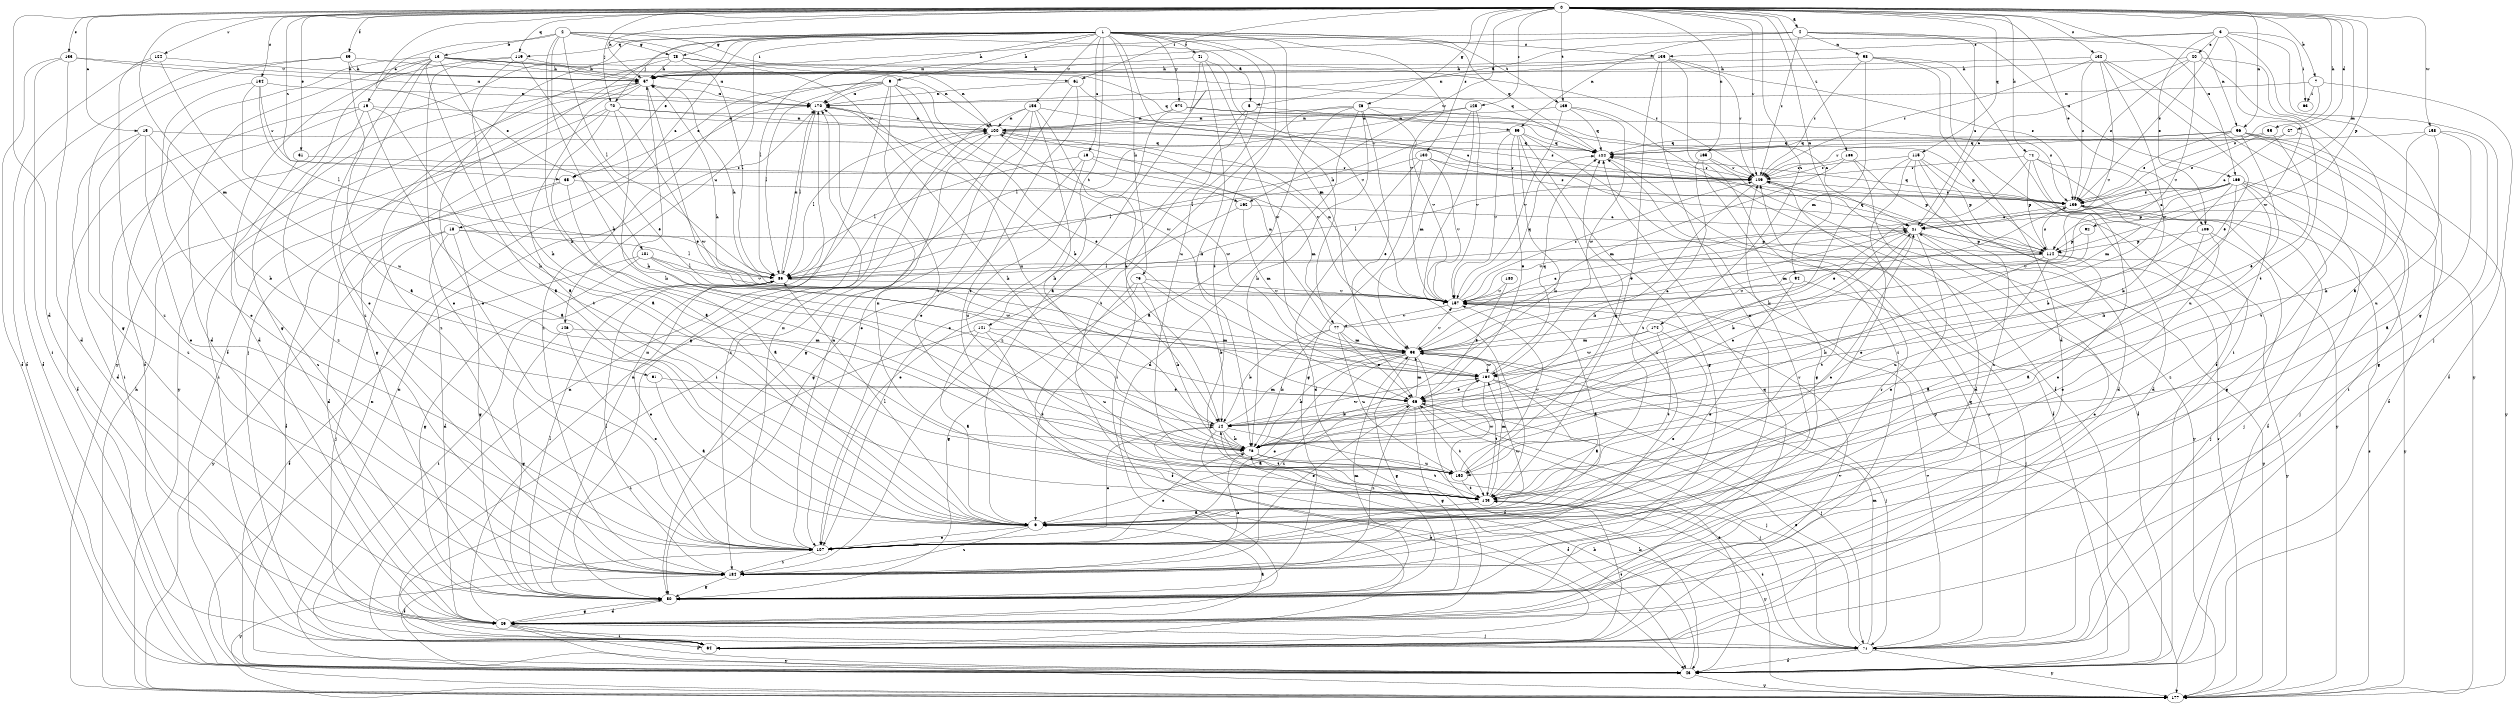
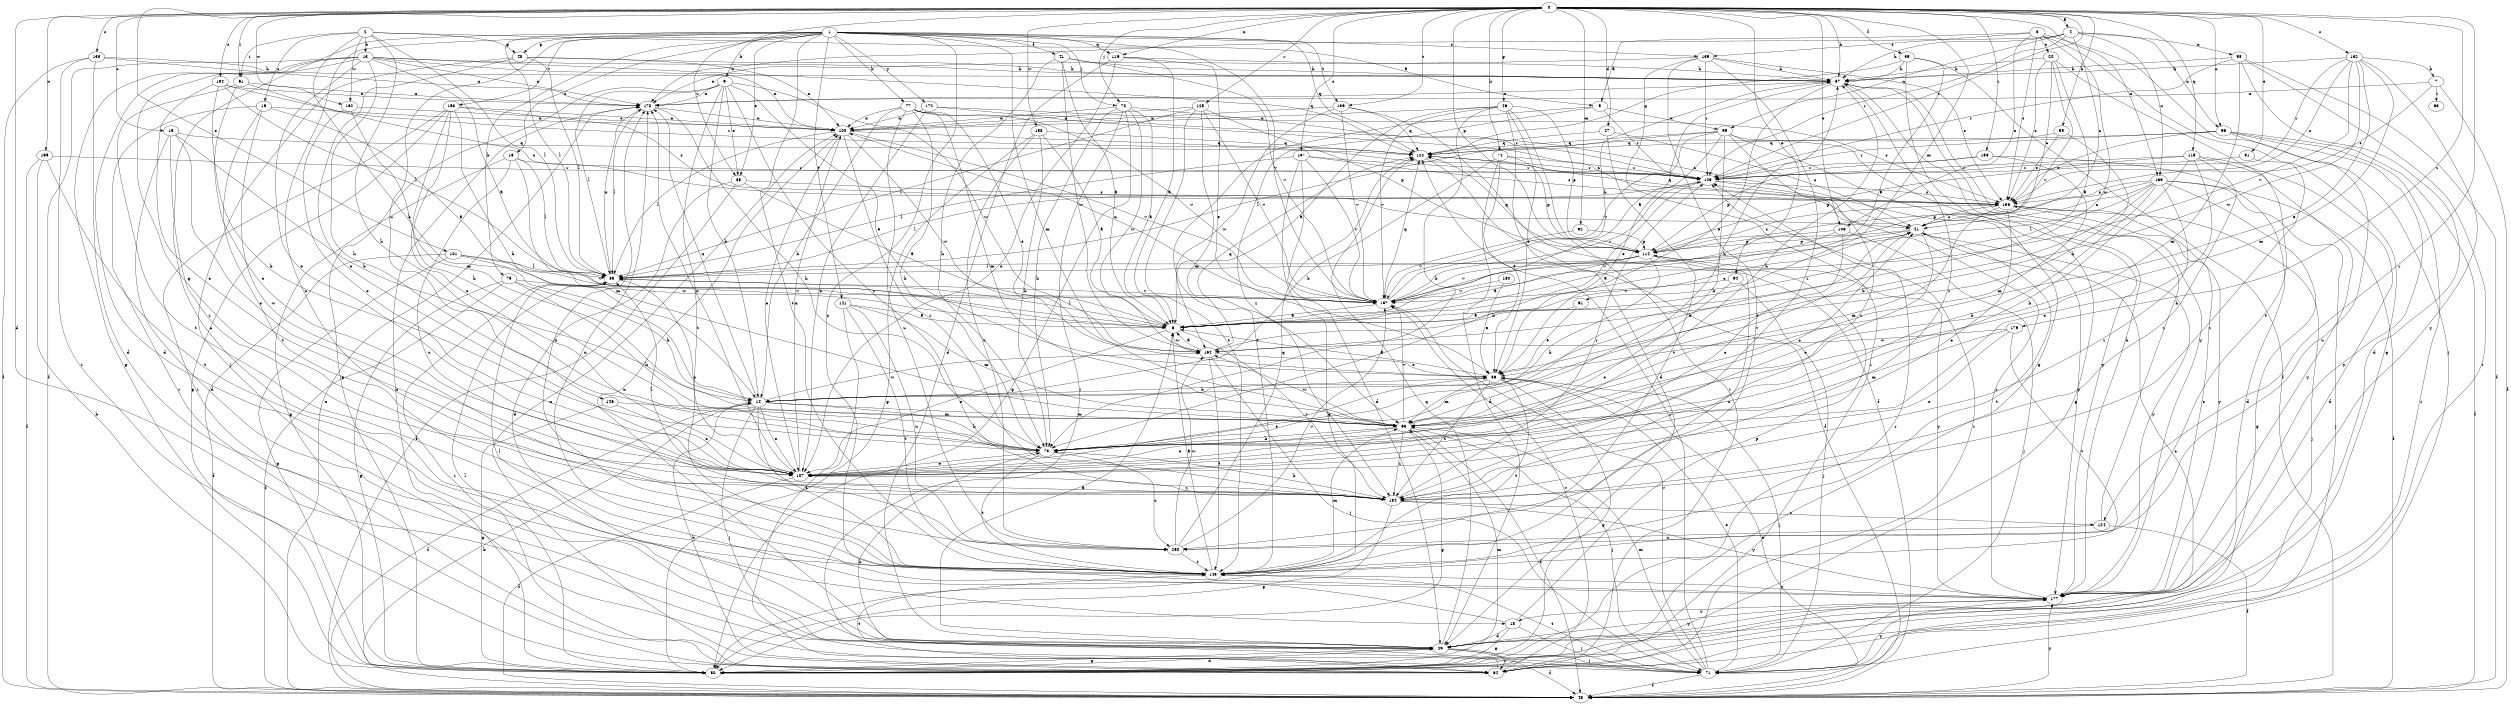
  strict digraph {
    0
    4
    7
    15
    27
    29
    31
    35
    39
    46
    n11 [label=55]
    57
    61
    70
    74
    91
    92
    94
    96
    101
    106
    114
    115
    119
    124
    125
    129
-   130
+   130 [label=137]
    132
    133
    134
    139
    158
    162
    165
    169
-   179 [label=174]
+   179
    183
    21
    98
    99
    170
    43
    63
    136
    122
    14
    184
    107
    143
    177
    50
    71
    6
    100
    64
    157
    78
    36
    164
-   150
+   150 [label=250]
    85
    93
    1
    9
    16
    18
    41
    48
    75
    77
    135
    141
    146
    153
-   172 [label=972]
+   172
    2
    5
    13
    19
    3
    20
    180
    0 -> 4 [label=a]
-   0 -> 7 [label=b]
+   132 -> 7 [label=b]
    0 -> 15 [label=c]
    0 -> 27 [label=d]
    0 -> 29 [label=d]
    0 -> 31 [label=e]
    0 -> 35 [label=z]
    0 -> 39 [label=f]
    0 -> 46 [label=g]
    0 -> n11 [label=h]
    0 -> 57 [label=h]
    0 -> 61 [label=i]
    0 -> 70 [label=j]
    0 -> 74 [label=k]
    0 -> 91 [label=m]
    0 -> 92 [label=m]
    0 -> 94 [label=n]
    0 -> 96 [label=n]
    0 -> 101 [label=o]
    0 -> 106 [label=o]
    0 -> 114 [label=p]
    0 -> 115 [label=q]
-   0 -> 119 [label=q]
+   0 -> 119 [label=x]
    0 -> 124 [label=r]
    0 -> 125 [label=r]
    0 -> 129 [label=r]
    0 -> 130 [label=s]
    0 -> 132 [label=s]
    0 -> 133 [label=s]
    0 -> 134 [label=s]
    0 -> 139 [label=t]
    0 -> 158 [label=w]
    0 -> 162 [label=w]
    0 -> 165 [label=x]
    0 -> 169 [label=x]
    0 -> 179 [label=z]
    0 -> 183 [label=z]
    4 -> 57 [label=h]
    4 -> 96 [label=n]
    4 -> 129 [label=r]
    4 -> 169 [label=x]
    4 -> 21 [label=c]
    4 -> 98 [label=n]
    4 -> 99 [label=n]
    4 -> 170 [label=x]
    7 -> 170 [label=x]
    7 -> 43 [label=f]
    7 -> 63 [label=i]
    7 -> 136 [label=s]
    15 -> 29 [label=d]
    15 -> 122 [label=q]
    15 -> 14 [label=b]
    15 -> 184 [label=z]
    15 -> 107 [label=o]
    27 -> 21 [label=c]
    27 -> 122 [label=q]
    27 -> 143 [label=t]
    29 -> 43 [label=f]
    29 -> 122 [label=q]
    29 -> 177 [label=y]
    29 -> 50 [label=g]
    29 -> 71 [label=j]
    29 -> 6 [label=a]
    29 -> 100 [label=n]
    29 -> 64 [label=i]
    31 -> 129 [label=r]
    31 -> 184 [label=z]
    35 -> 29 [label=d]
    35 -> 43 [label=f]
    35 -> 136 [label=s]
    35 -> 6 [label=a]
    39 -> 57 [label=h]
    39 -> 43 [label=f]
    39 -> 122 [label=q]
    39 -> 50 [label=g]
    39 -> 6 [label=a]
    46 -> 29 [label=d]
    46 -> 114 [label=p]
    46 -> 6 [label=a]
    46 -> 100 [label=n]
    46 -> 64 [label=i]
    46 -> 157 [label=v]
    46 -> 78 [label=k]
    46 -> 36 [label=e]
    n11 -> 136 [label=s]
    n11 -> 122 [label=q]
-   n11 -> 36 [label=e]
+   n11 -> 36 [label=h]
    57 -> 170 [label=x]
    57 -> 184 [label=z]
    57 -> 177 [label=y]
    57 -> 6 [label=a]
    57 -> 36 [label=e]
    61 -> 21 [label=c]
    61 -> 170 [label=x]
    61 -> 107 [label=o]
    61 -> 143 [label=t]
    70 -> 129 [label=r]
    70 -> 50 [label=g]
    70 -> 6 [label=a]
    70 -> 100 [label=n]
    70 -> 64 [label=i]
    70 -> 78 [label=k]
    70 -> 164 [label=w]
    74 -> 29 [label=d]
    74 -> 114 [label=p]
    74 -> 129 [label=r]
    74 -> 14 [label=b]
    74 -> 36 [label=e]
    91 -> 6 [label=a]
    91 -> 36 [label=e]
    92 -> 114 [label=p]
    92 -> 157 [label=v]
    94 -> 107 [label=o]
    94 -> 71 [label=j]
    94 -> 157 [label=v]
    96 -> 129 [label=r]
    96 -> 43 [label=f]
    96 -> 136 [label=s]
    96 -> 122 [label=q]
    96 -> 177 [label=y]
    96 -> 64 [label=i]
    96 -> 150 [label=u]
    101 -> 43 [label=f]
    101 -> 50 [label=g]
    101 -> 157 [label=v]
-   101 -> 164 [label=w]
+   101 -> 6 [label=w]
    101 -> 85 [label=l]
    106 -> 114 [label=p]
    106 -> 107 [label=o]
    106 -> 71 [label=j]
    106 -> 6 [label=a]
    114 -> 136 [label=s]
    114 -> 122 [label=q]
    114 -> 177 [label=y]
    114 -> 6 [label=a]
    114 -> 157 [label=v]
    114 -> 78 [label=k]
    114 -> 150 [label=u]
    114 -> 85 [label=l]
    115 -> 29 [label=d]
    115 -> 114 [label=p]
    115 -> 129 [label=r]
    115 -> 184 [label=z]
    115 -> 107 [label=o]
    115 -> 177 [label=y]
    115 -> 78 [label=k]
    119 -> 29 [label=d]
    119 -> 57 [label=h]
    119 -> 107 [label=o]
    119 -> 6 [label=a]
    119 -> 36 [label=e]
    124 -> 57 [label=h]
    124 -> 43 [label=f]
-   124 -> 184 [label=z]
+   184 -> 124 [label=z]
    124 -> 150 [label=u]
+   125 -> 114 [label=p]
    125 -> 143 [label=t]
    125 -> 100 [label=n]
    125 -> 157 [label=v]
    125 -> 85 [label=l]
    125 -> 93 [label=m]
    129 -> 136 [label=s]
    129 -> 177 [label=y]
    129 -> 78 [label=k]
    129 -> 85 [label=l]
    130 -> 29 [label=d]
    130 -> 129 [label=r]
    130 -> 136 [label=s]
    130 -> 50 [label=g]
    130 -> 157 [label=v]
    130 -> 85 [label=l]
    132 -> 57 [label=h]
    132 -> 129 [label=r]
    132 -> 136 [label=s]
    132 -> 177 [label=y]
    132 -> 157 [label=v]
    132 -> 36 [label=e]
    132 -> 164 [label=w]
-   74 -> 93 [label=m]
+   132 -> 93 [label=m]
    133 -> 29 [label=d]
-   133 -> 57 [label=v]
+   133 -> 57 [label=h]
    133 -> 170 [label=x]
    133 -> 43 [label=f]
    133 -> 64 [label=i]
    134 -> 129 [label=r]
    134 -> 170 [label=x]
    134 -> 107 [label=o]
    134 -> 78 [label=k]
    134 -> 85 [label=l]
    139 -> 43 [label=f]
    139 -> 122 [label=q]
    139 -> 100 [label=n]
    139 -> 157 [label=v]
    139 -> 164 [label=w]
    158 -> 122 [label=q]
    158 -> 50 [label=g]
    158 -> 6 [label=a]
    158 -> 78 [label=k]
    158 -> 150 [label=u]
-   162 -> 21 [label=c]
+   162 -> 100 [label=c]
    162 -> 107 [label=o]
    162 -> 93 [label=m]
    165 -> 129 [label=r]
    165 -> 43 [label=f]
    165 -> 143 [label=t]
-   165 -> 50 [label=g]
+   165 -> 50 [label=h]
    169 -> 114 [label=p]
    169 -> 21 [label=c]
    169 -> 43 [label=f]
    169 -> 136 [label=s]
    169 -> 14 [label=b]
    169 -> 184 [label=z]
    169 -> 50 [label=g]
    169 -> 71 [label=j]
    169 -> 78 [label=k]
    169 -> 85 [label=l]
    179 -> 107 [label=o]
    179 -> 143 [label=t]
    179 -> 164 [label=w]
    179 -> 93 [label=m]
    183 -> 29 [label=d]
    183 -> 114 [label=p]
    183 -> 129 [label=r]
    183 -> 93 [label=m]
    21 -> 114 [label=p]
    21 -> 14 [label=b]
    21 -> 107 [label=o]
    21 -> 143 [label=t]
    21 -> 177 [label=y]
    21 -> 157 [label=v]
    98 -> 29 [label=d]
    98 -> 57 [label=h]
    98 -> 129 [label=r]
    98 -> 43 [label=f]
    98 -> 64 [label=i]
    98 -> 93 [label=m]
    99 -> 122 [label=q]
    99 -> 184 [label=z]
    99 -> 177 [label=y]
    99 -> 50 [label=g]
    99 -> 157 [label=v]
    99 -> 78 [label=k]
    99 -> 36 [label=e]
    99 -> 85 [label=l]
    170 -> 100 [label=n]
    170 -> 78 [label=k]
    170 -> 85 [label=l]
    43 -> 170 [label=x]
    43 -> 14 [label=b]
    43 -> 177 [label=y]
    43 -> 36 [label=e]
    136 -> 21 [label=c]
    136 -> 122 [label=q]
    136 -> 107 [label=o]
    136 -> 177 [label=y]
    136 -> 71 [label=j]
    136 -> 93 [label=m]
    122 -> 129 [label=r]
    122 -> 43 [label=f]
    14 -> 170 [label=x]
    14 -> 43 [label=f]
    14 -> 107 [label=o]
    14 -> 143 [label=t]
    14 -> 71 [label=j]
    14 -> 78 [label=k]
    14 -> 164 [label=w]
    14 -> 93 [label=m]
    184 -> 129 [label=r]
    184 -> 177 [label=y]
    184 -> 50 [label=g]
    184 -> 78 [label=k]
    184 -> 85 [label=l]
    107 -> 170 [label=x]
    107 -> 43 [label=f]
    107 -> 184 [label=z]
    107 -> 100 [label=n]
    107 -> 36 [label=e]
    143 -> 170 [label=x]
    143 -> 177 [label=y]
    143 -> 6 [label=a]
    143 -> 93 [label=m]
    177 -> 57 [label=h]
    177 -> 129 [label=r]
    177 -> 170 [label=x]
    177 -> 136 [label=s]
    50 -> 29 [label=d]
    50 -> 129 [label=r]
    50 -> 21 [label=c]
    50 -> 170 [label=x]
    50 -> 85 [label=l]
    50 -> 93 [label=m]
    71 -> 43 [label=f]
-   71 -> 122 [label=q]
+   71 -> 122 [label=r]
    71 -> 143 [label=t]
    71 -> 177 [label=y]
    71 -> 157 [label=v]
    71 -> 78 [label=k]
    71 -> 36 [label=e]
    71 -> 93 [label=m]
    6 -> 21 [label=c]
    6 -> 184 [label=z]
    6 -> 107 [label=o]
    6 -> 164 [label=w]
    6 -> 85 [label=l]
    100 -> 122 [label=q]
    100 -> 184 [label=z]
+   100 -> 107 [label=o]
    100 -> 157 [label=v]
    100 -> 164 [label=w]
    100 -> 85 [label=l]
    64 -> 129 [label=r]
    64 -> 14 [label=b]
    64 -> 143 [label=t]
    64 -> 100 [label=n]
    64 -> 157 [label=v]
    157 -> 57 [label=h]
    157 -> 129 [label=r]
    157 -> 122 [label=q]
    157 -> 6 [label=a]
    157 -> 100 [label=n]
    78 -> 57 [label=h]
    78 -> 21 [label=c]
    78 -> 107 [label=o]
    78 -> 143 [label=t]
    78 -> 150 [label=u]
    36 -> 14 [label=b]
    36 -> 184 [label=z]
    36 -> 143 [label=t]
    36 -> 50 [label=g]
    36 -> 71 [label=j]
    36 -> 6 [label=a]
    36 -> 93 [label=m]
    164 -> 122 [label=q]
    164 -> 143 [label=t]
    164 -> 71 [label=j]
    164 -> 6 [label=a]
    164 -> 36 [label=e]
    150 -> 122 [label=q]
    150 -> 143 [label=t]
    150 -> 157 [label=v]
    150 -> 164 [label=w]
    85 -> 170 [label=x]
    85 -> 107 [label=o]
    85 -> 64 [label=i]
    85 -> 157 [label=v]
    93 -> 57 [label=h]
-   93 -> 21 [label=c]
+   93 -> 21 [label=v]
    93 -> 43 [label=f]
    93 -> 184 [label=z]
    93 -> 107 [label=o]
    93 -> 50 [label=g]
    93 -> 71 [label=j]
    93 -> 157 [label=v]
    93 -> 78 [label=k]
    93 -> 164 [label=w]
    1 -> 35 [label=e]
    1 -> 70 [label=j]
    1 -> 119 [label=q]
    1 -> 139 [label=t]
-   1 -> 43 [label=f]
    1 -> 122 [label=q]
    1 -> 143 [label=t]
    1 -> 177 [label=y]
    1 -> 157 [label=v]
    1 -> 150 [label=u]
    1 -> 85 [label=l]
    1 -> 93 [label=m]
    1 -> 9 [label=b]
    1 -> 16 [label=c]
    1 -> 18 [label=c]
    1 -> 41 [label=f]
    1 -> 48 [label=g]
    1 -> 75 [label=k]
    1 -> 77 [label=k]
    1 -> 135 [label=s]
    1 -> 141 [label=t]
    1 -> 146 [label=u]
    1 -> 153 [label=v]
    1 -> 172 [label=y]
    9 -> 35 [label=e]
    9 -> 170 [label=x]
    9 -> 14 [label=b]
    9 -> 184 [label=z]
    9 -> 143 [label=t]
    9 -> 50 [label=g]
    9 -> 36 [label=e]
    9 -> 164 [label=w]
    9 -> 85 [label=l]
    16 -> 129 [label=r]
    16 -> 50 [label=g]
    16 -> 150 [label=u]
    16 -> 85 [label=l]
    16 -> 93 [label=m]
    18 -> 29 [label=d]
    18 -> 114 [label=p]
-   18 -> 177 [label=y]
+   177 -> 18 [label=y]
    18 -> 50 [label=g]
    18 -> 71 [label=j]
    18 -> 85 [label=l]
    41 -> 57 [label=h]
    41 -> 6 [label=a]
    41 -> 157 [label=v]
    41 -> 78 [label=k]
    41 -> 164 [label=w]
    48 -> 57 [label=h]
    48 -> 107 [label=o]
    48 -> 71 [label=j]
    48 -> 100 [label=n]
    48 -> 85 [label=l]
    75 -> 43 [label=f]
    75 -> 14 [label=b]
    75 -> 50 [label=g]
    75 -> 157 [label=v]
    75 -> 78 [label=k]
    77 -> 21 [label=c]
    77 -> 14 [label=b]
    77 -> 100 [label=n]
-   157 -> 77 [label=v]
+   77 -> 157 [label=v]
    77 -> 78 [label=k]
    77 -> 36 [label=e]
    77 -> 150 [label=u]
    77 -> 93 [label=m]
    135 -> 57 [label=h]
    135 -> 129 [label=r]
    135 -> 170 [label=x]
    135 -> 136 [label=s]
-   135 -> 184 [label=n]
+   135 -> 184 [label=z]
    135 -> 143 [label=t]
    135 -> 64 [label=i]
    141 -> 143 [label=t]
    141 -> 6 [label=a]
    141 -> 64 [label=i]
    141 -> 150 [label=u]
    141 -> 93 [label=m]
    146 -> 107 [label=o]
    146 -> 50 [label=g]
    146 -> 93 [label=m]
    153 -> 136 [label=s]
    153 -> 14 [label=b]
    153 -> 107 [label=o]
    153 -> 50 [label=g]
    153 -> 100 [label=n]
    153 -> 64 [label=i]
    153 -> 78 [label=k]
    172 -> 21 [label=c]
    172 -> 136 [label=s]
    172 -> 107 [label=o]
    172 -> 100 [label=n]
    2 -> 61 [label=i]
    2 -> 162 [label=w]
    2 -> 14 [label=b]
    2 -> 78 [label=k]
    2 -> 85 [label=l]
    2 -> 48 [label=g]
    2 -> 5 [label=a]
    2 -> 13 [label=b]
    2 -> 19 [label=c]
-   48 -> 129 [label=r]
+   5 -> 129 [label=r]
    5 -> 99 [label=n]
    5 -> 184 [label=z]
    5 -> 143 [label=t]
    13 -> 29 [label=d]
    13 -> 57 [label=h]
    13 -> 170 [label=x]
    13 -> 43 [label=f]
    13 -> 122 [label=q]
-   13 -> 184 [label=z]
+   13 -> 184 [label=g]
    13 -> 107 [label=o]
    13 -> 50 [label=g]
    13 -> 6 [label=a]
    13 -> 100 [label=n]
    13 -> 78 [label=k]
-   19 -> 43 [label=f]
-   19 -> 184 [label=z]
+   19 -> 184 [label=w]
    19 -> 143 [label=t]
    19 -> 6 [label=a]
    19 -> 100 [label=n]
    19 -> 64 [label=i]
    3 -> 106 [label=o]
-   3 -> 63 [label=i]
    3 -> 136 [label=s]
    3 -> 50 [label=g]
    3 -> 71 [label=j]
    3 -> 164 [label=w]
    3 -> 135 [label=s]
    3 -> 5 [label=a]
    3 -> 20 [label=c]
    20 -> 57 [label=h]
    20 -> 21 [label=c]
    20 -> 136 [label=s]
    20 -> 143 [label=t]
    20 -> 6 [label=a]
    20 -> 157 [label=v]
    180 -> 157 [label=v]
    180 -> 36 [label=e]
  }
